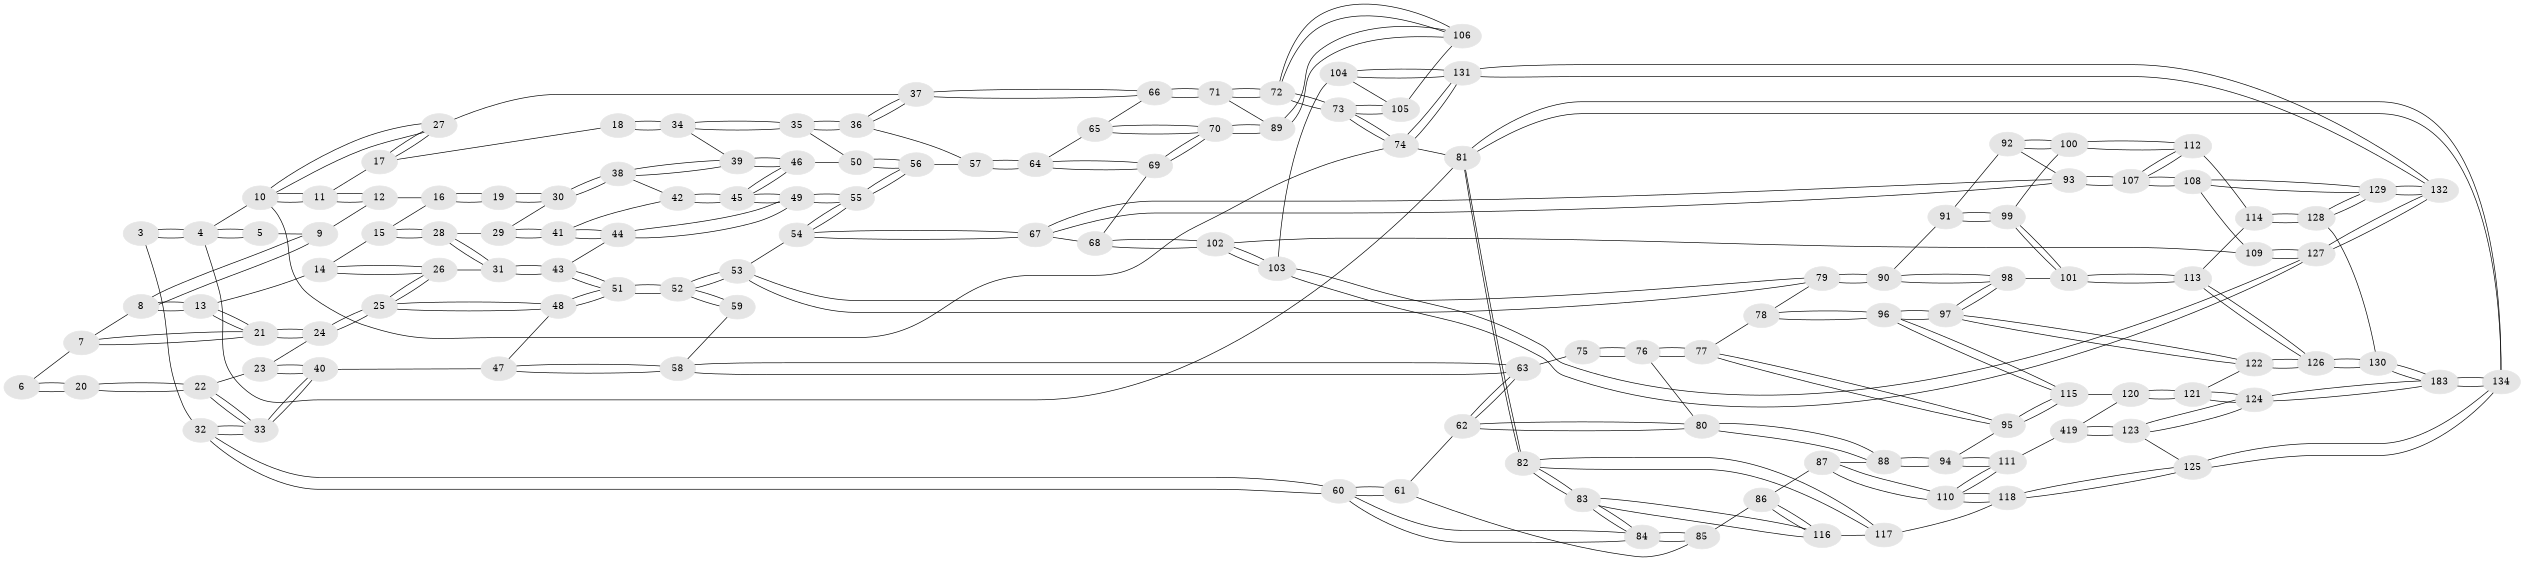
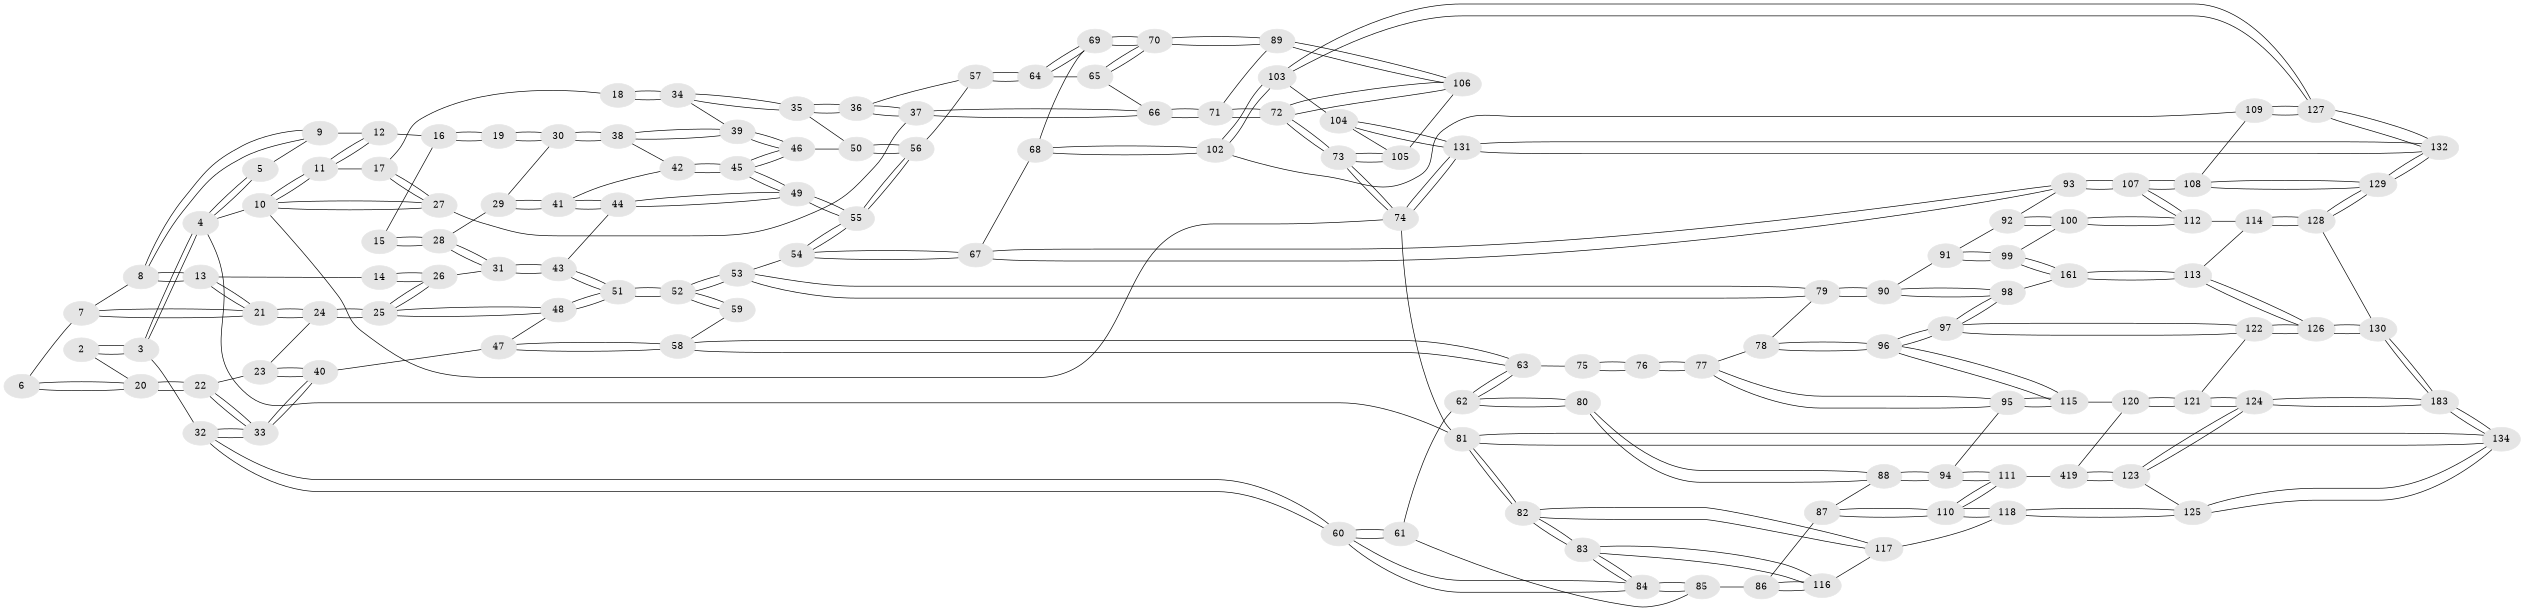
  graph {
    rankdir=LR
    node [color=gray90 style=filled]
+   2
    3
    20
    6
    7
    4
    32
    22
    5
    10
    81
    33
    60
    9
    11
    27
    74
    82
    134
    12
    8
    21
    13
    24
    14
    16
    17
    37
    131
    18
    19
    15
    26
    28
    31
    29
    30
    34
    35
    39
    38
    23
    25
    40
    47
    48
    51
    43
    66
    41
    42
    44
    61
    84
    36
    50
    46
    57
    56
    64
    71
    45
    58
    49
    52
    55
    59
    63
    53
    54
    79
    67
    90
    68
    93
    65
    69
    75
    76
    62
    85
    80
    86
    88
    70
    89
    72
    102
    107
    103
    109
    106
    73
    105
    132
    77
    78
    95
    96
    115
    97
    91
    98
    94
    83
    117
    116
    118
    87
    110
    111
    92
    99
-   101
+   101 [label=161]
    100
    112
    108
    n118 [label=419]
    120
    122
    126
    113
    114
    104
    127
    129
    125
    123
    128
    130
    121
    124
    n133 [label=183]
+   2 -- 3
+   2 -- 3
+   2 -- 20
    3 -- 4
    3 -- 4
    3 -- 32
    20 -- 22
    20 -- 22
    6 -- 20
    6 -- 20
    6 -- 7
    7 -- 8
    7 -- 21
    7 -- 21
    4 -- 5
    4 -- 5
    4 -- 10
    4 -- 81
    32 -- 33
    32 -- 33
    32 -- 60
    32 -- 60
    22 -- 33
    22 -- 33
    22 -- 23
    5 -- 9
    10 -- 11
    10 -- 11
    10 -- 27
    10 -- 27
    10 -- 74
    81 -- 82
    81 -- 82
    81 -- 134
    81 -- 134
    33 -- 40
    33 -- 40
    60 -- 61
    60 -- 61
    60 -- 84
    60 -- 84
    9 -- 12
    11 -- 12
    11 -- 12
    11 -- 17
    27 -- 37
    74 -- 81
    74 -- 131
    74 -- 131
    82 -- 83
    82 -- 83
    82 -- 117
    82 -- 117
    12 -- 16
    8 -- 9
    8 -- 9
    8 -- 13
    8 -- 13
    21 -- 24
    21 -- 24
    13 -- 21
    13 -- 21
    13 -- 14
    24 -- 25
    24 -- 25
-   14 -- 15
    14 -- 26
    14 -- 26
    16 -- 19
    16 -- 19
    17 -- 27
    17 -- 27
    17 -- 18
    37 -- 66
    37 -- 66
    131 -- 132
    131 -- 132
    18 -- 34
    18 -- 34
    19 -- 30
    19 -- 30
    15 -- 16
    15 -- 28
    15 -- 28
    26 -- 31
    28 -- 31
    28 -- 31
    28 -- 29
    31 -- 43
    31 -- 43
    29 -- 30
    29 -- 41
    29 -- 41
    30 -- 38
    30 -- 38
    34 -- 35
    34 -- 35
    34 -- 39
    35 -- 36
    35 -- 36
    35 -- 50
    39 -- 46
    39 -- 46
    38 -- 39
    38 -- 39
    38 -- 42
    23 -- 24
    23 -- 40
    23 -- 40
    25 -- 26
    25 -- 26
    25 -- 48
    25 -- 48
    40 -- 47
    47 -- 48
    47 -- 58
    47 -- 58
    48 -- 51
    48 -- 51
    51 -- 52
    51 -- 52
    43 -- 51
    43 -- 51
    43 -- 44
    66 -- 71
    66 -- 71
    41 -- 42
    41 -- 44
    41 -- 44
    42 -- 45
    42 -- 45
    44 -- 49
    44 -- 49
    61 -- 62
    61 -- 85
    84 -- 85
    84 -- 85
    36 -- 37
    36 -- 37
    36 -- 57
    50 -- 56
    50 -- 56
    46 -- 50
    57 -- 64
    57 -- 64
    56 -- 57
    64 -- 65
    64 -- 69
    64 -- 69
    71 -- 89
    71 -- 72
    71 -- 72
    45 -- 46
    45 -- 46
    45 -- 49
    45 -- 49
    58 -- 59
    58 -- 63
    58 -- 63
    49 -- 55
    49 -- 55
    52 -- 59
    52 -- 59
    52 -- 53
    52 -- 53
    55 -- 56
    55 -- 56
    63 -- 75
    53 -- 54
    53 -- 79
    53 -- 79
    54 -- 55
    54 -- 55
    54 -- 67
    54 -- 67
    79 -- 90
    79 -- 90
    67 -- 68
    67 -- 93
    67 -- 93
    90 -- 91
    90 -- 98
    90 -- 98
    68 -- 69
    68 -- 102
    68 -- 102
    93 -- 107
    93 -- 107
    65 -- 66
    65 -- 70
    65 -- 70
    69 -- 70
    69 -- 70
    75 -- 76
    75 -- 76
-   76 -- 80
    76 -- 77
    76 -- 77
    62 -- 63
    62 -- 63
    62 -- 80
    62 -- 80
    85 -- 86
    80 -- 88
    80 -- 88
    86 -- 116
    86 -- 116
    86 -- 87
    88 -- 94
    88 -- 94
    70 -- 89
    70 -- 89
    89 -- 106
    89 -- 106
    72 -- 106
    72 -- 106
    72 -- 73
    72 -- 73
    102 -- 103
    102 -- 103
    102 -- 109
    107 -- 112
    107 -- 112
    107 -- 108
    107 -- 108
    103 -- 104
    103 -- 127
    103 -- 127
    109 -- 127
    109 -- 127
    73 -- 74
    73 -- 74
    73 -- 105
    73 -- 105
    105 -- 106
    77 -- 78
    77 -- 95
    77 -- 95
    78 -- 79
    78 -- 96
    78 -- 96
    95 -- 115
    95 -- 115
    96 -- 115
    96 -- 115
    96 -- 97
    96 -- 97
    115 -- 120
    97 -- 98
    97 -- 98
    97 -- 122
    97 -- 122
    91 -- 92
    91 -- 99
    91 -- 99
    98 -- 101
    94 -- 95
    94 -- 111
    94 -- 111
    83 -- 84
    83 -- 84
    83 -- 116
    83 -- 116
    117 -- 118
    116 -- 117
    118 -- 125
    118 -- 125
    87 -- 88
    87 -- 110
    87 -- 110
    110 -- 118
    110 -- 118
    110 -- 111
    110 -- 111
    111 -- n118
    92 -- 93
    92 -- 100
    92 -- 100
    99 -- 101
    99 -- 101
    99 -- 100
    101 -- 113
    101 -- 113
    100 -- 112
    100 -- 112
    112 -- 114
    108 -- 109
    108 -- 129
    108 -- 129
    n118 -- 120
    n118 -- 123
    n118 -- 123
    120 -- 121
    120 -- 121
    122 -- 126
    122 -- 126
    126 -- 130
    126 -- 130
    113 -- 126
    113 -- 126
    113 -- 114
    114 -- 128
    114 -- 128
    104 -- 131
    104 -- 131
    104 -- 105
    127 -- 132
    127 -- 132
    129 -- 132
    129 -- 132
    125 -- 134
    125 -- 134
    123 -- 125
    123 -- 124
    123 -- 124
    128 -- 129
    128 -- 129
    128 -- 130
    130 -- n133
    130 -- n133
    121 -- 122
    121 -- 124
    121 -- 124
    124 -- n133
    124 -- n133
    n133 -- 134
    n133 -- 134
  }
